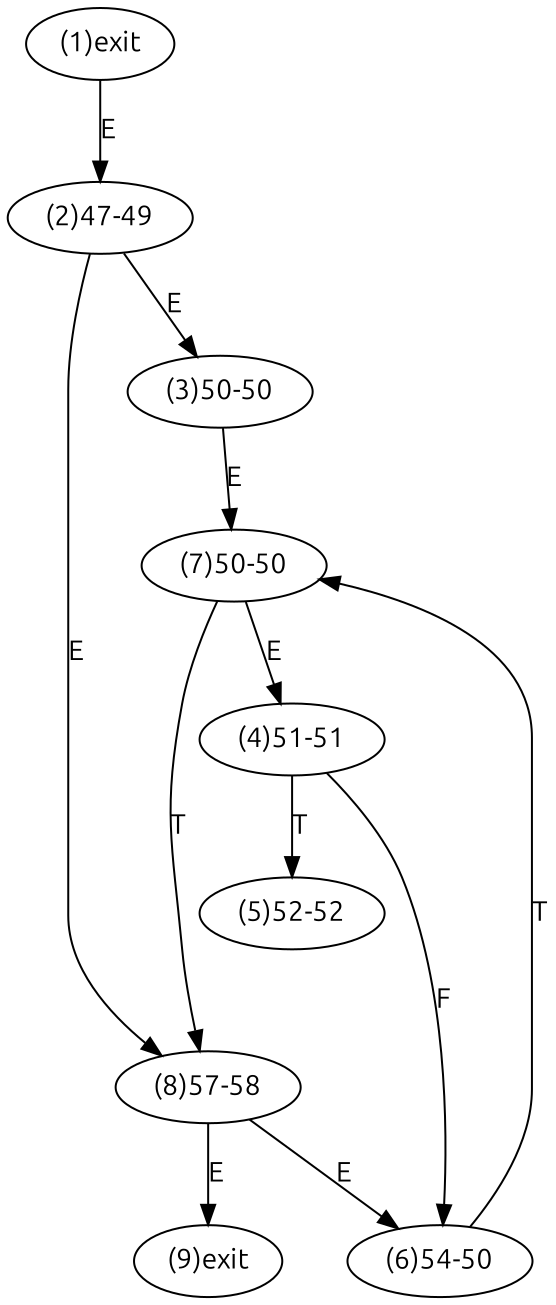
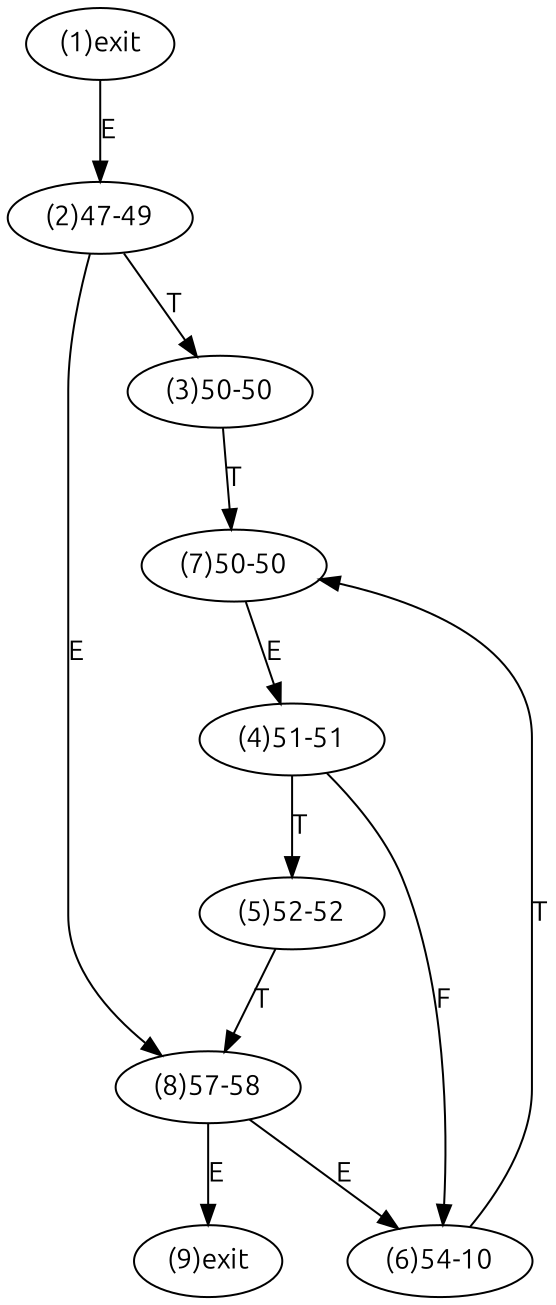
  digraph {
    fontname=Ubuntu
    node [fontname=Ubuntu]
    edge [fontname=Ubuntu]
    n1 [label="(1)exit"]
    n2 [label="(2)47-49"]
    n3 [label="(3)50-50"]
    n4 [label="(8)57-58"]
    n5 [label="(7)50-50"]
-   n6 [label="(6)54-50"]
+   n6 [label="(6)54-10"]
    n7 [label="(9)exit"]
    n8 [label="(4)51-51"]
    n9 [label="(5)52-52"]
    n1 -> n2 [label=E]
-   n2 -> n3 [label=E]
+   n2 -> n3 [label=T]
    n2 -> n4 [label=E]
-   n3 -> n5 [label=E]
+   n3 -> n5 [label=T]
    n4 -> n6 [label=E]
    n4 -> n7 [label=E]
-   n5 -> n4 [label=T]
+   n9 -> n4 [label=T]
    n5 -> n8 [label=E]
    n6 -> n5 [label=T]
    n8 -> n6 [label=F]
    n8 -> n9 [label=T]
  }
